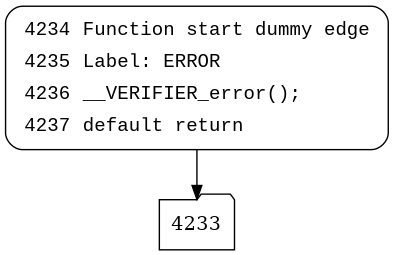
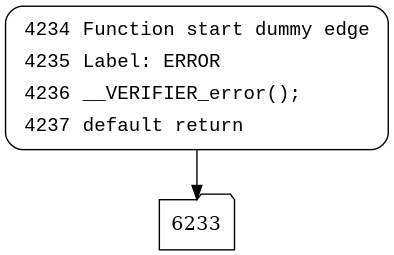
  digraph {
    n1 [fillcolor=white fontname="Courier New" label=<<table border="0" cellborder="0" cellpadding="3" bgcolor="white"><tr><td align="right">4234</td><td align="left">Function start dummy edge</td></tr><tr><td align="right">4235</td><td align="left">Label: ERROR</td></tr><tr><td align="right">4236</td><td align="left">__VERIFIER_error();</td></tr><tr><td align="right">4237</td><td align="left">default return</td></tr></table>> penwidth=1 shape=Mrecord style="filled,bold"]
-   4233 [shape=folder]
+   4233 [shape=folder label=6233]
    n1 -> 4233
  }
